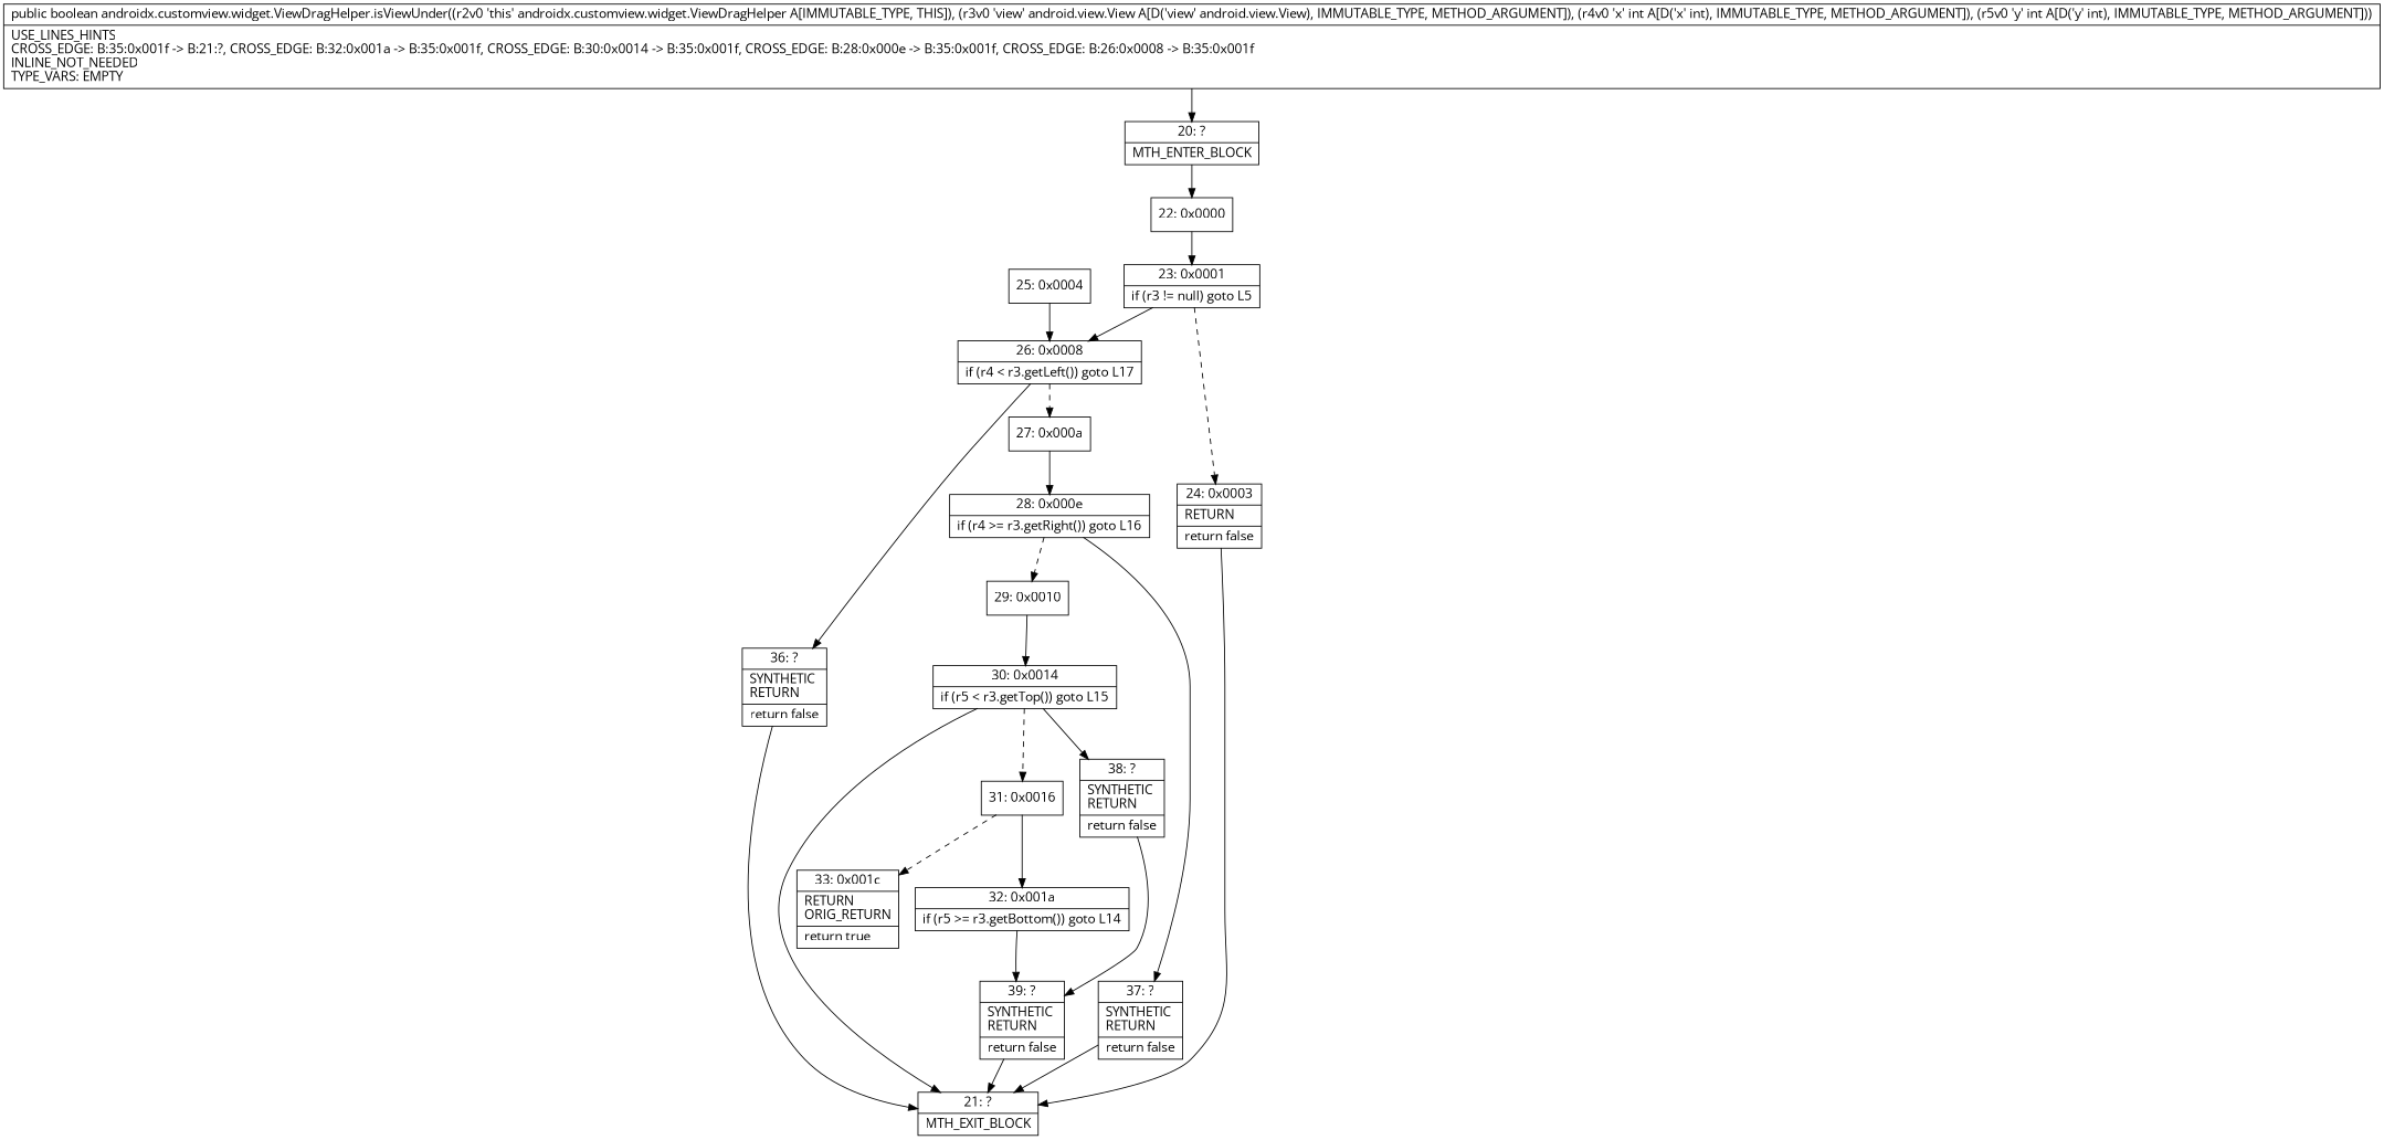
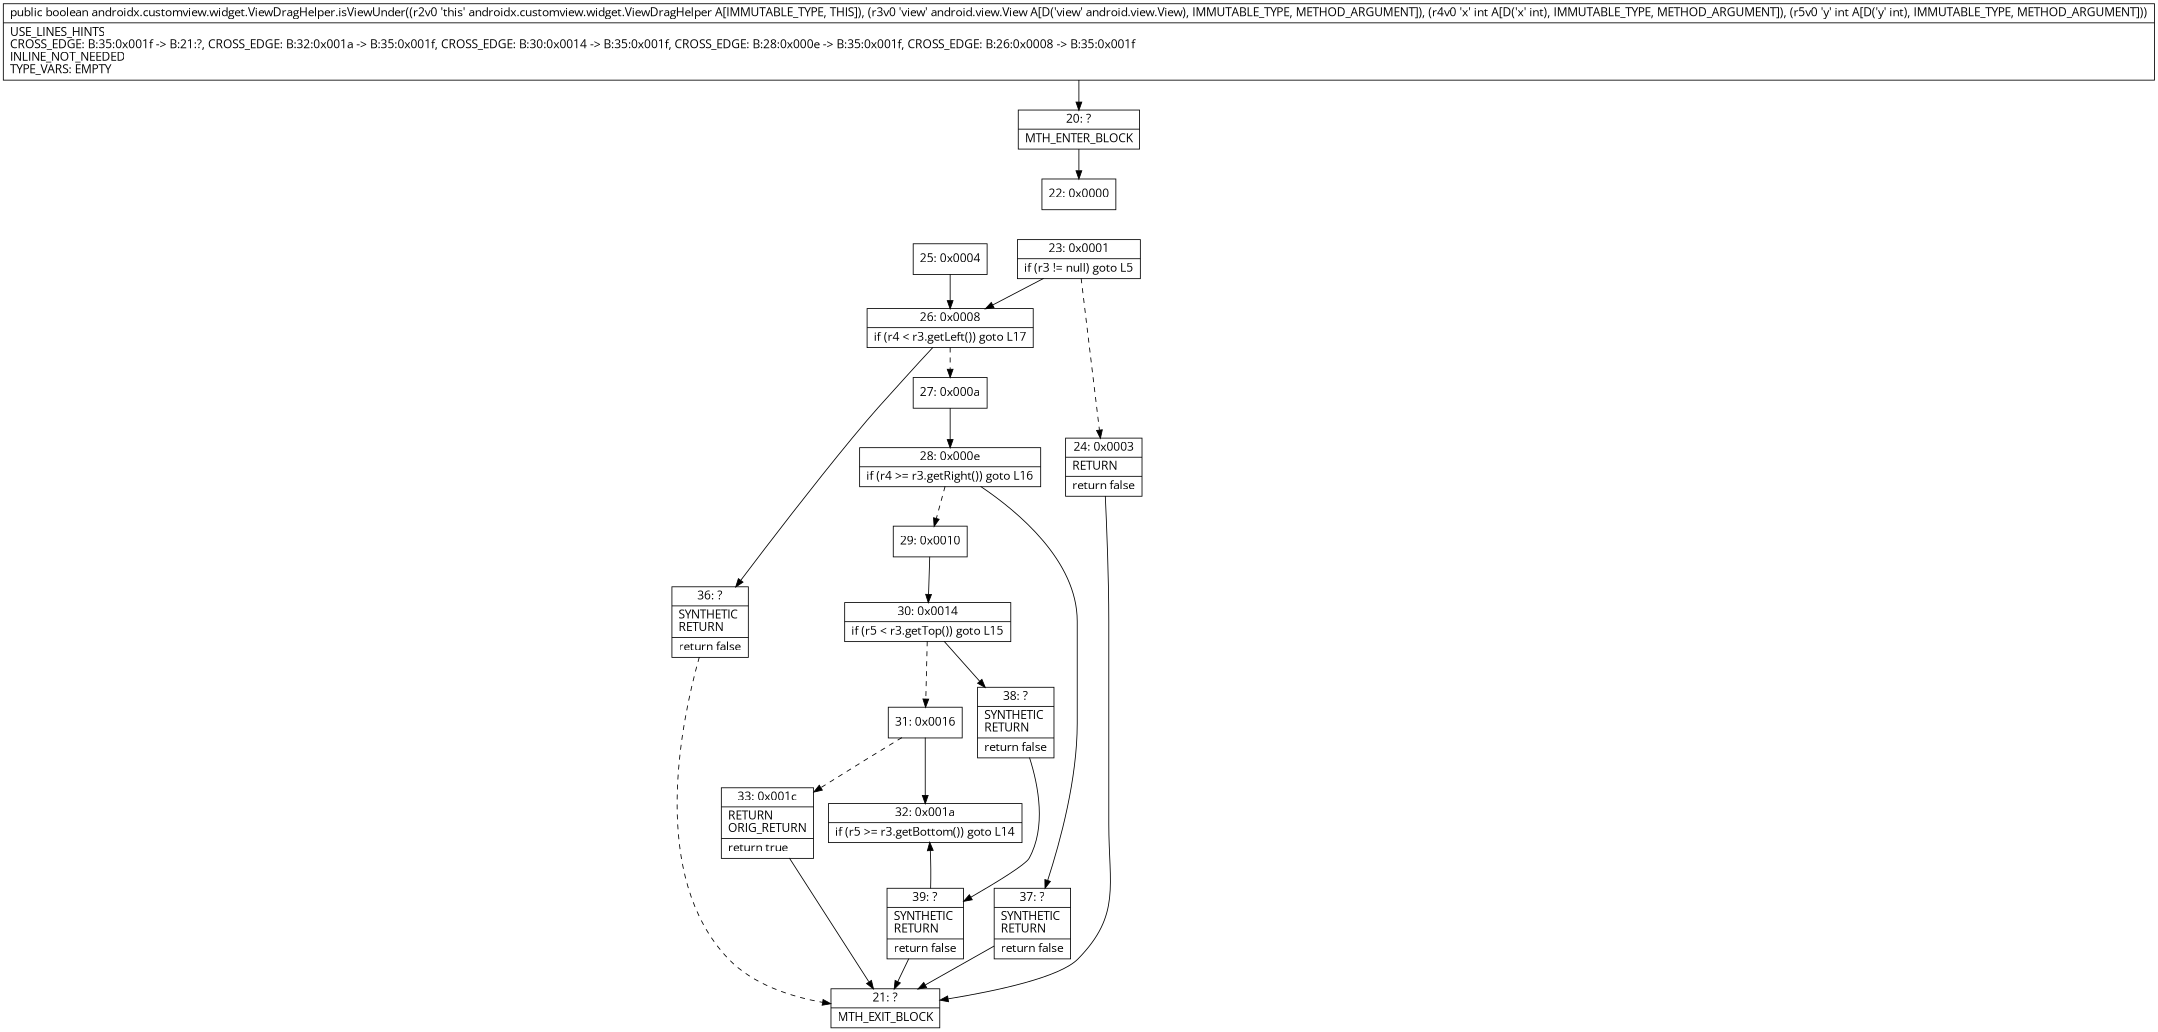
  digraph {
    fontname="Open Sans"
    node [fontname="Open Sans" shape=record]
    edge [fontname="Open Sans"]
    n1 [label="{20\:\ ?|MTH_ENTER_BLOCK\l}"]
    n2 [label="{22\:\ 0x0000}"]
    n3 [label="{23\:\ 0x0001|if (r3 != null) goto L5\l}"]
    n4 [label="{24\:\ 0x0003|RETURN\l|return false\l}"]
    n5 [label="{26\:\ 0x0008|if (r4 \< r3.getLeft()) goto L17\l}"]
    n6 [label="{21\:\ ?|MTH_EXIT_BLOCK\l}"]
    n7 [label="{25\:\ 0x0004}"]
    n8 [label="{27\:\ 0x000a}"]
    n9 [label="{36\:\ ?|SYNTHETIC\lRETURN\l|return false\l}"]
    n10 [label="{28\:\ 0x000e|if (r4 \>= r3.getRight()) goto L16\l}"]
    n11 [label="{29\:\ 0x0010}"]
    n12 [label="{37\:\ ?|SYNTHETIC\lRETURN\l|return false\l}"]
    n13 [label="{30\:\ 0x0014|if (r5 \< r3.getTop()) goto L15\l}"]
    n14 [label="{31\:\ 0x0016}"]
    n15 [label="{38\:\ ?|SYNTHETIC\lRETURN\l|return false\l}"]
    n16 [label="{32\:\ 0x001a|if (r5 \>= r3.getBottom()) goto L14\l}"]
    n17 [label="{33\:\ 0x001c|RETURN\lORIG_RETURN\l|return true\l}"]
    n18 [label="{39\:\ ?|SYNTHETIC\lRETURN\l|return false\l}"]
    n19 [label="{public boolean androidx.customview.widget.ViewDragHelper.isViewUnder((r2v0 'this' androidx.customview.widget.ViewDragHelper A[IMMUTABLE_TYPE, THIS]), (r3v0 'view' android.view.View A[D('view' android.view.View), IMMUTABLE_TYPE, METHOD_ARGUMENT]), (r4v0 'x' int A[D('x' int), IMMUTABLE_TYPE, METHOD_ARGUMENT]), (r5v0 'y' int A[D('y' int), IMMUTABLE_TYPE, METHOD_ARGUMENT]))  | USE_LINES_HINTS\lCROSS_EDGE: B:35:0x001f \-\> B:21:?, CROSS_EDGE: B:32:0x001a \-\> B:35:0x001f, CROSS_EDGE: B:30:0x0014 \-\> B:35:0x001f, CROSS_EDGE: B:28:0x000e \-\> B:35:0x001f, CROSS_EDGE: B:26:0x0008 \-\> B:35:0x001f\lINLINE_NOT_NEEDED\lTYPE_VARS: EMPTY\l}"]
    n1 -> n2
-   n2 -> n3
    n3 -> n4 [style=dashed]
    n3 -> n5
    n4 -> n6
    n5 -> n8 [style=dashed]
    n5 -> n9
    n7 -> n5
    n8 -> n10
-   n9 -> n6
+   n9 -> n6 [style=dashed]
    n10 -> n11 [style=dashed]
    n10 -> n12
    n11 -> n13
    n12 -> n6
    n13 -> n14 [style=dashed]
    n13 -> n15
    n14 -> n16
    n14 -> n17 [style=dashed]
    n15 -> n18
-   n16 -> n18
-   n13 -> n6
+   n18 -> n16
+   n17 -> n6
    n18 -> n6
    n19 -> n1
  }
